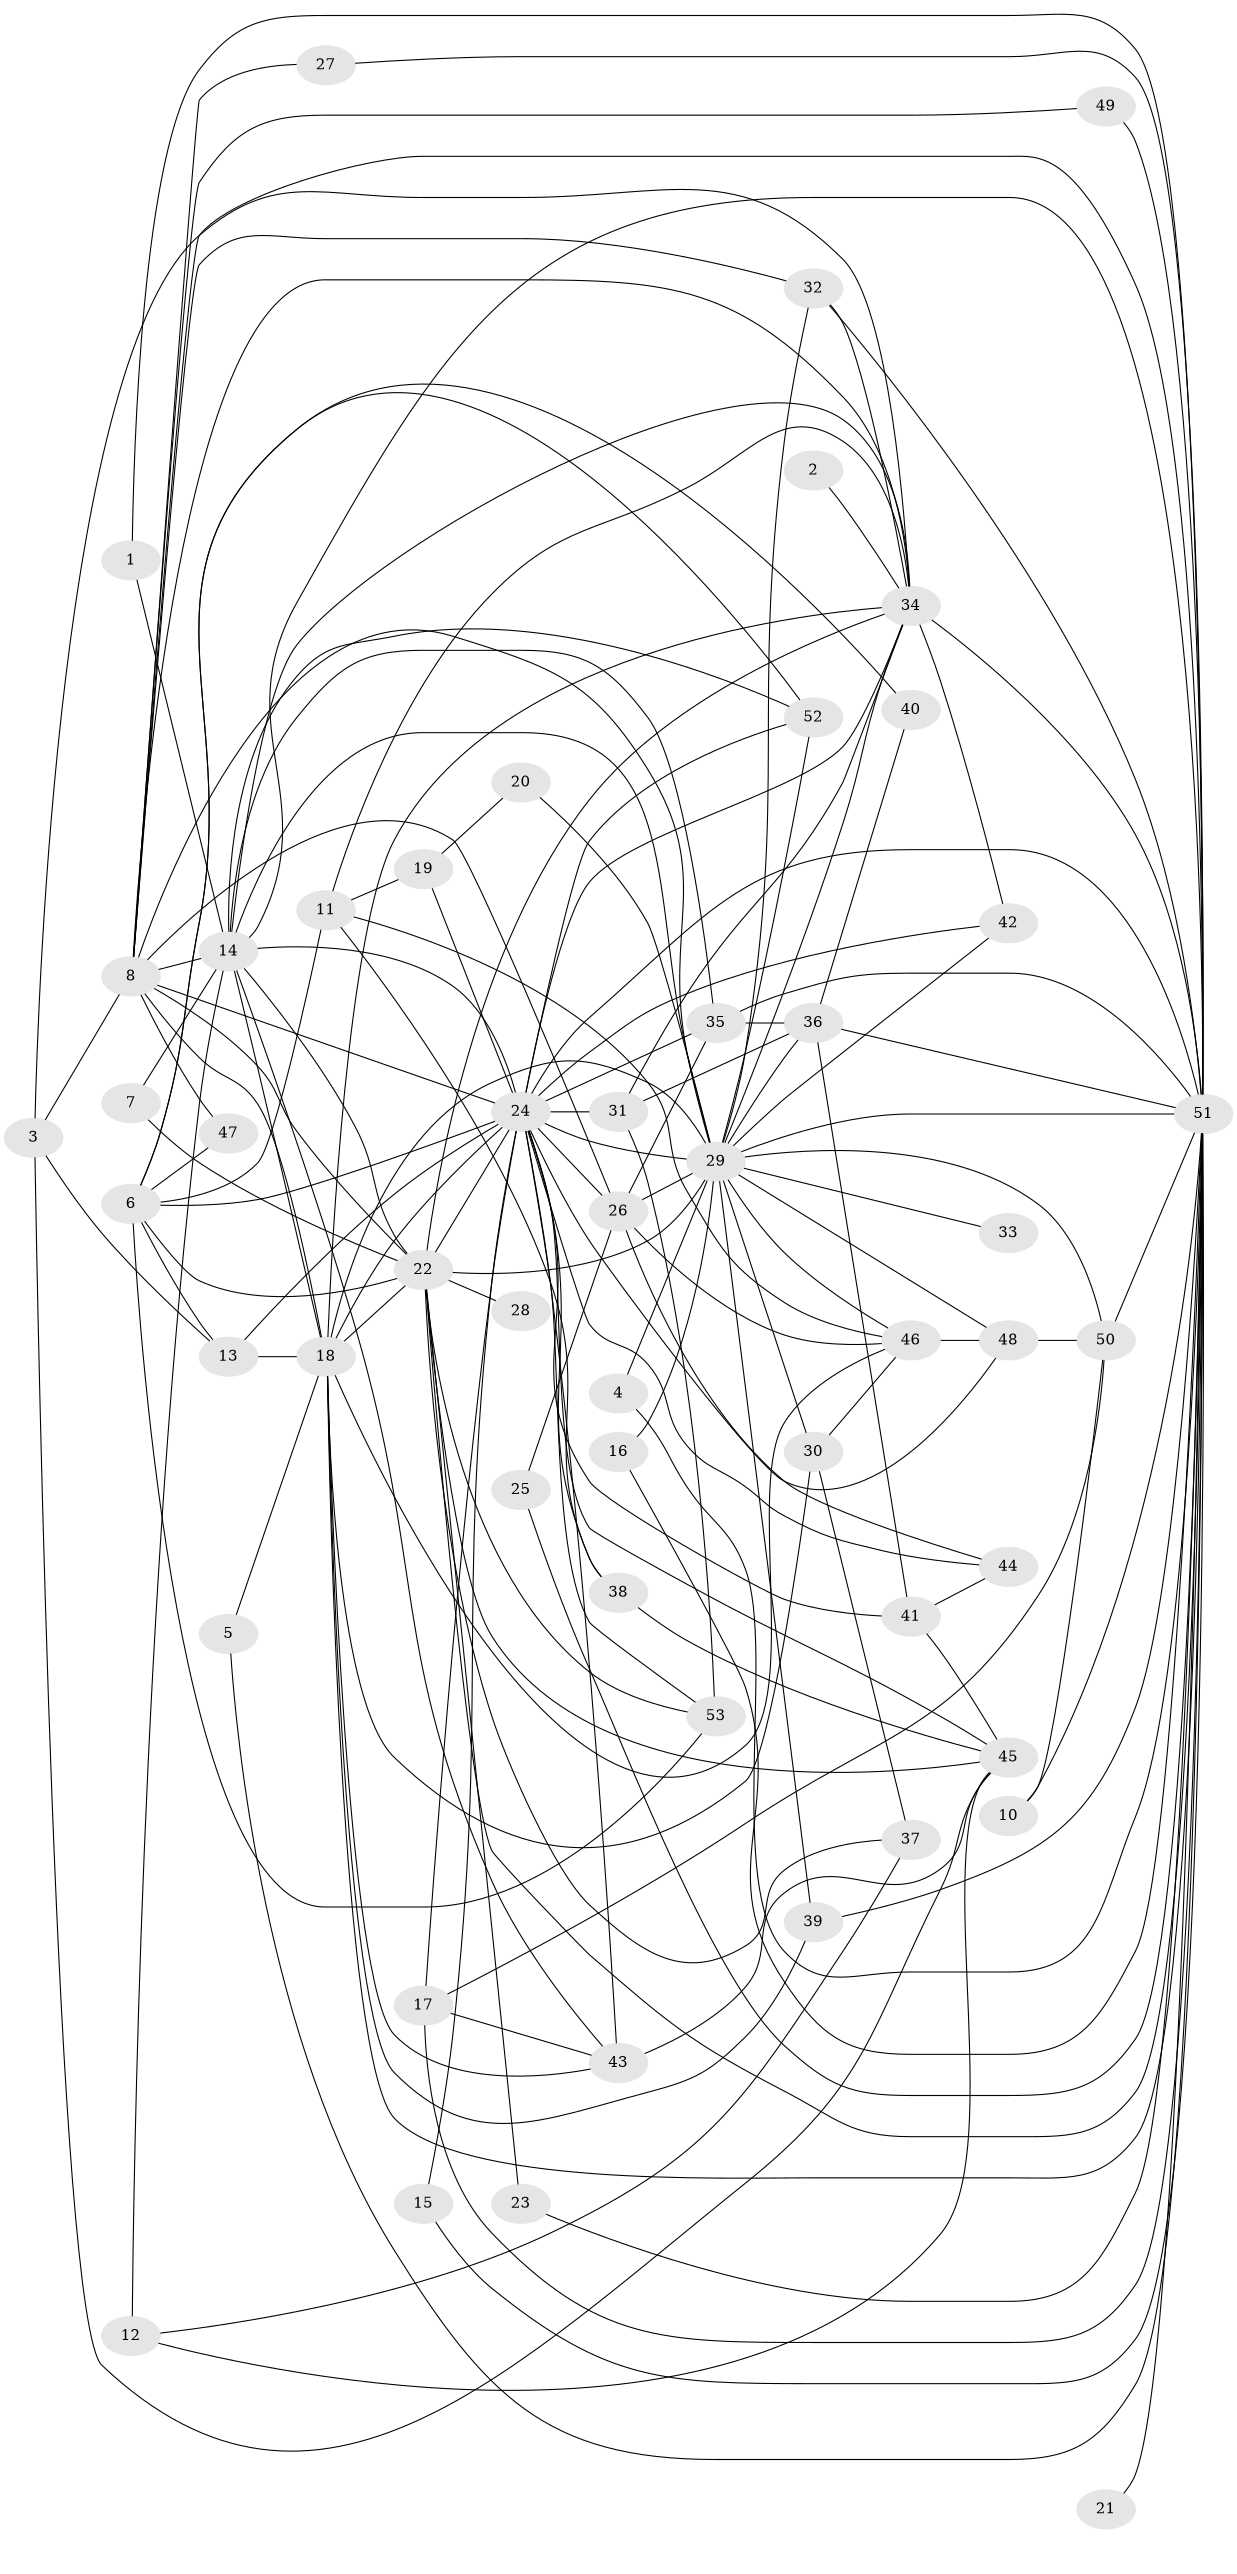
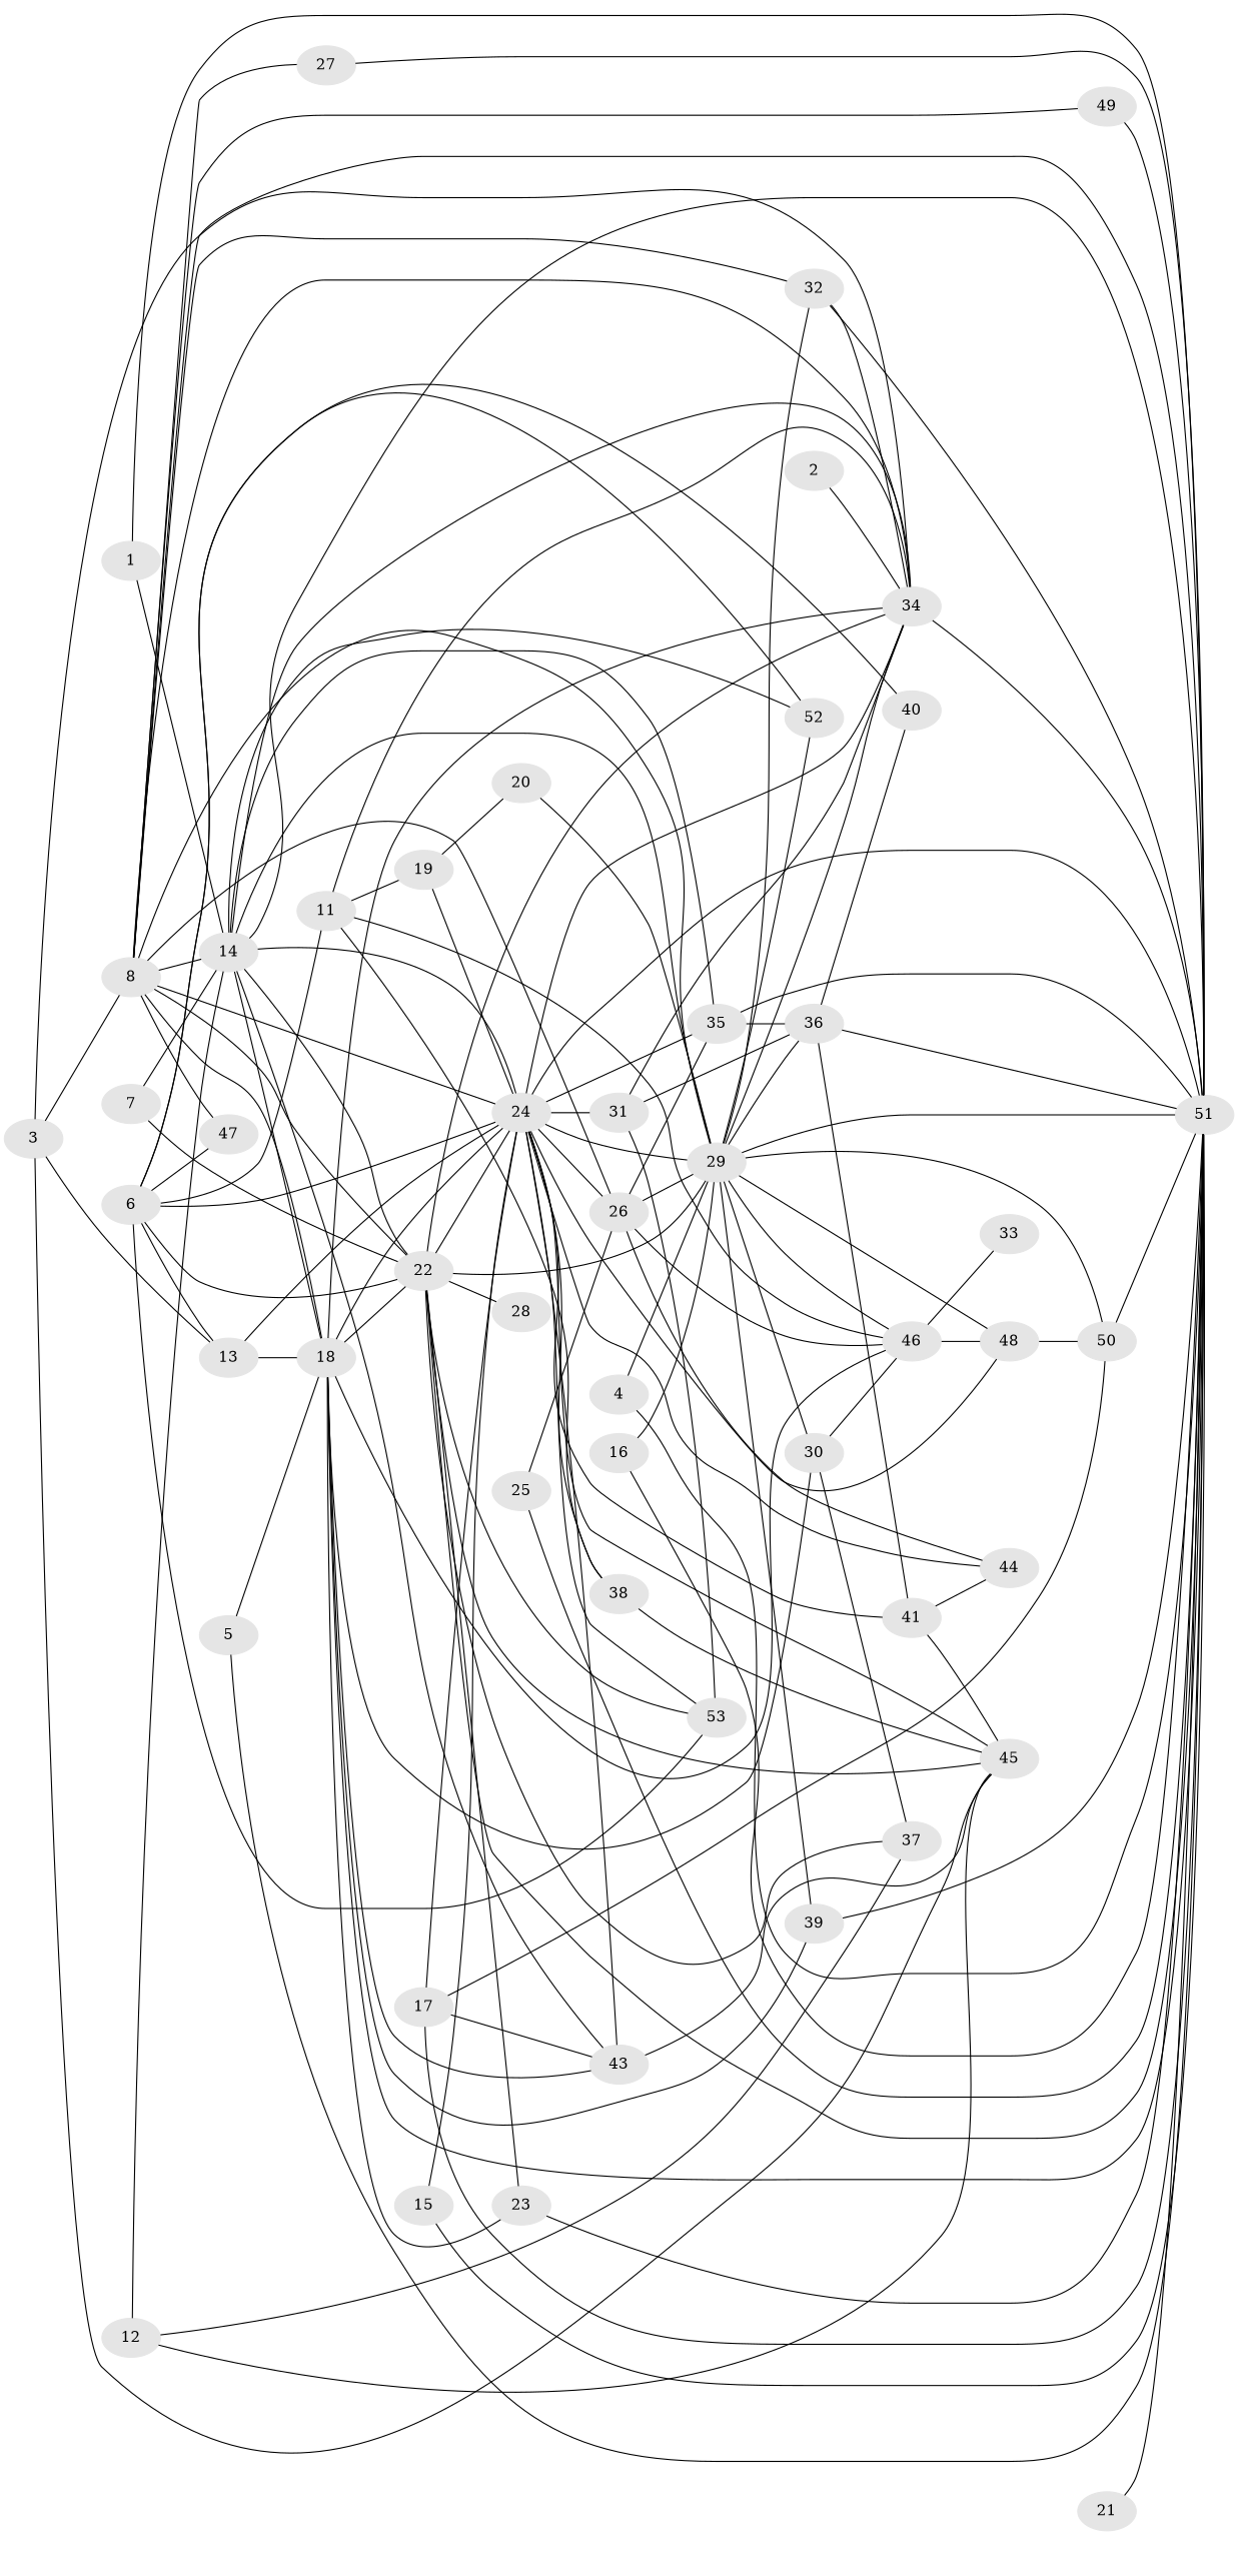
  graph {
    rankdir=LR
    node [color=gray90 style=filled]
    edge [weight=1.0]
    1
    14
    51
    34
    29
    18
    22
    24
    52
    35
    43
    2
-   42
    3
    8
    13
    45
    47
    26
    27
    32
    49
    4
    50
    46
    30
    39
    48
    33
    36
    5
    6
    11
    40
    53
    19
    38
    37
    23
    28
    31
    41
    44
    7
-   10
    20
    12
    15
    16
    17
    21
    25
    1 -- 14
    1 -- 51
    14 -- 51 [weight=2.0]
    14 -- 34 [weight=2.0]
    14 -- 29 [weight=2.0]
    14 -- 18
    14 -- 22 [weight=2.0]
    14 -- 24 [weight=4.0]
    14 -- 52 [weight=2.0]
    14 -- 35
    14 -- 43
    34 -- 51
-   34 -- 42
    29 -- 51
    29 -- 34
    29 -- 52
-   29 -- 42
    29 -- 32
    29 -- 50
    29 -- 46
    29 -- 30
    29 -- 39
    29 -- 48
-   29 -- 33
+   46 -- 33
    29 -- 36
    18 -- 51
    18 -- 34
-   18 -- 29
+   18 -- 23
    18 -- 22
    18 -- 24 [weight=3.0]
    18 -- 43
    18 -- 46
    18 -- 30
    18 -- 39
    22 -- 51
    22 -- 34
    22 -- 29 [weight=2.0]
    22 -- 24 [weight=3.0]
    22 -- 45
    22 -- 53
    22 -- 37
    22 -- 23
    22 -- 28
    24 -- 51 [weight=3.0]
    24 -- 34 [weight=3.0]
    24 -- 29 [weight=3.0]
-   24 -- 52
    24 -- 35
    24 -- 43
-   24 -- 42
    24 -- 45
    24 -- 26
    24 -- 48
    24 -- 53
    24 -- 38
    24 -- 31 [weight=2.0]
    24 -- 41
    24 -- 44
    35 -- 51
    35 -- 36
    43 -- 45
    2 -- 34
    3 -- 34
    3 -- 8
    3 -- 13
    3 -- 45
    8 -- 14
    8 -- 51 [weight=2.0]
    8 -- 34
    8 -- 29
    8 -- 18
    8 -- 22 [weight=2.0]
    8 -- 24 [weight=5.0]
    8 -- 47
    8 -- 26
    8 -- 27
    8 -- 32 [weight=2.0]
    8 -- 49
    13 -- 18
    13 -- 24
    26 -- 29
    26 -- 35
    26 -- 46
    26 -- 44
    27 -- 51
    32 -- 51
    32 -- 34
    49 -- 51
    4 -- 51
    4 -- 29
    50 -- 51
    46 -- 48
    30 -- 46
    30 -- 37
    39 -- 51
    48 -- 50
    36 -- 51
    36 -- 40
    36 -- 41
    5 -- 51
    5 -- 18
    6 -- 22
    6 -- 24
    6 -- 52
    6 -- 13
    6 -- 47
    6 -- 11
    6 -- 40
    6 -- 53
    11 -- 34
    11 -- 46
    11 -- 19
    11 -- 38
    19 -- 24
    19 -- 20
    38 -- 45
    23 -- 51
    31 -- 34
    31 -- 36
    31 -- 53
    41 -- 45
    41 -- 44
    7 -- 14
    7 -- 22
-   10 -- 51 [weight=2.0]
-   10 -- 50
    20 -- 29
    12 -- 14
    12 -- 45
    12 -- 37
    15 -- 51
    15 -- 24
    16 -- 51
    16 -- 29
    17 -- 51
    17 -- 24
    17 -- 43
    17 -- 50
    21 -- 51
    25 -- 51
    25 -- 26
  }
